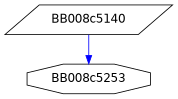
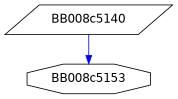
  digraph {
    splines=ortho
    fontname="DejaVu Sans"
    node [fontname="DejaVu Sans"]
    BB008c5140 [shape=parallelogram]
-   BB008c5153 [shape=octagon label=BB008c5253]
+   BB008c5153 [shape=octagon]
    BB008c5140 -> BB008c5153 [color=blue fontname="DejaVu Sans"]
  }
